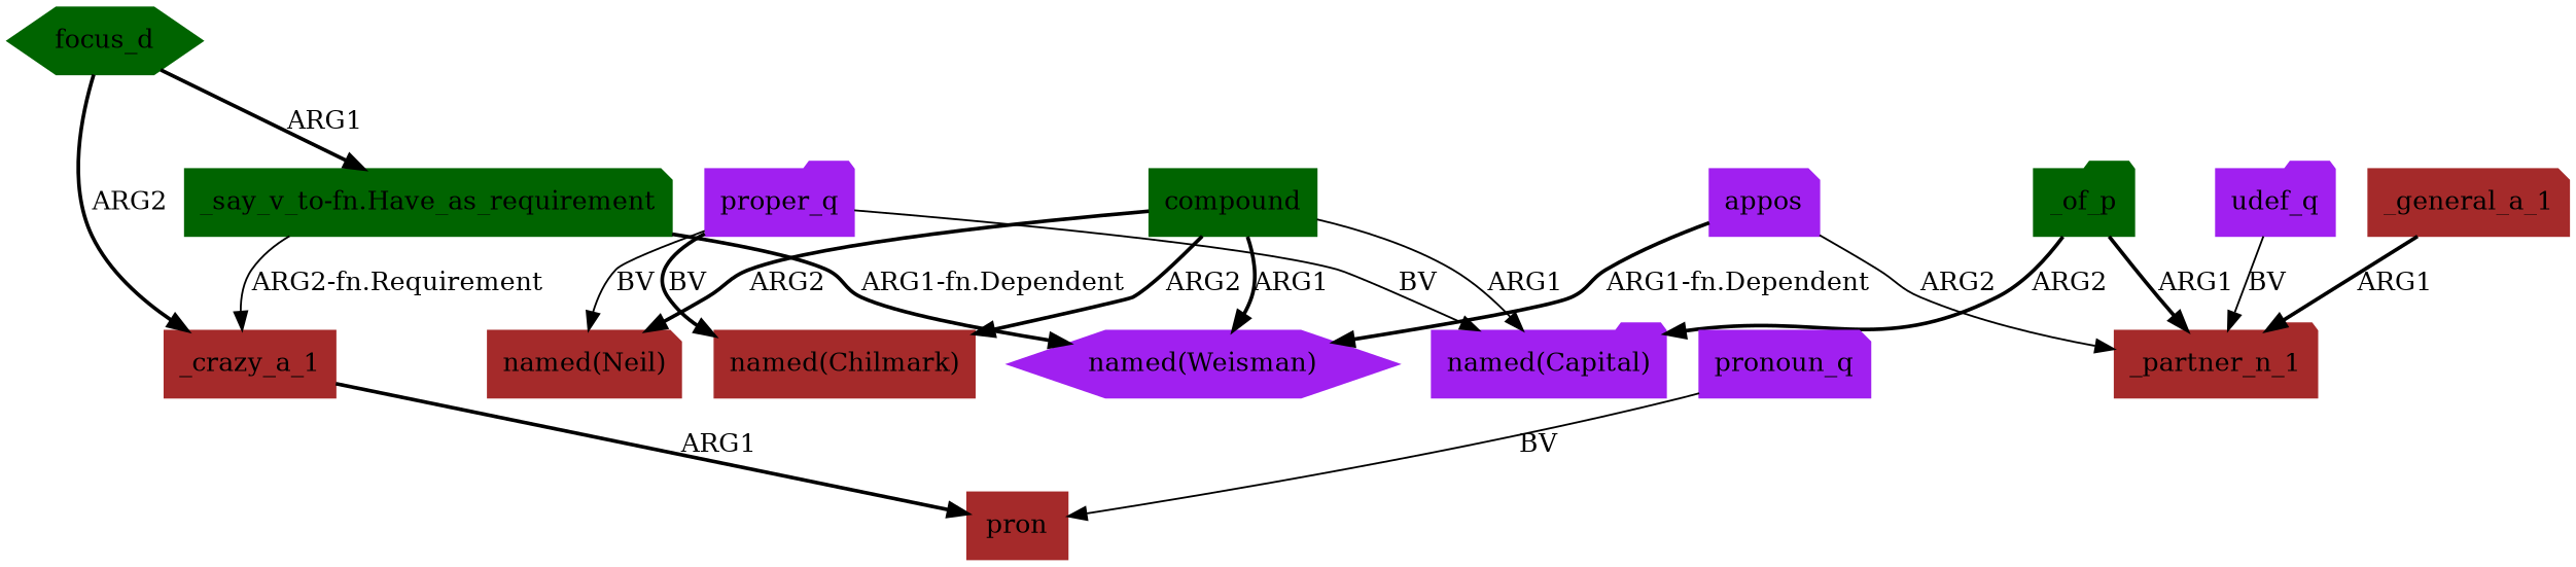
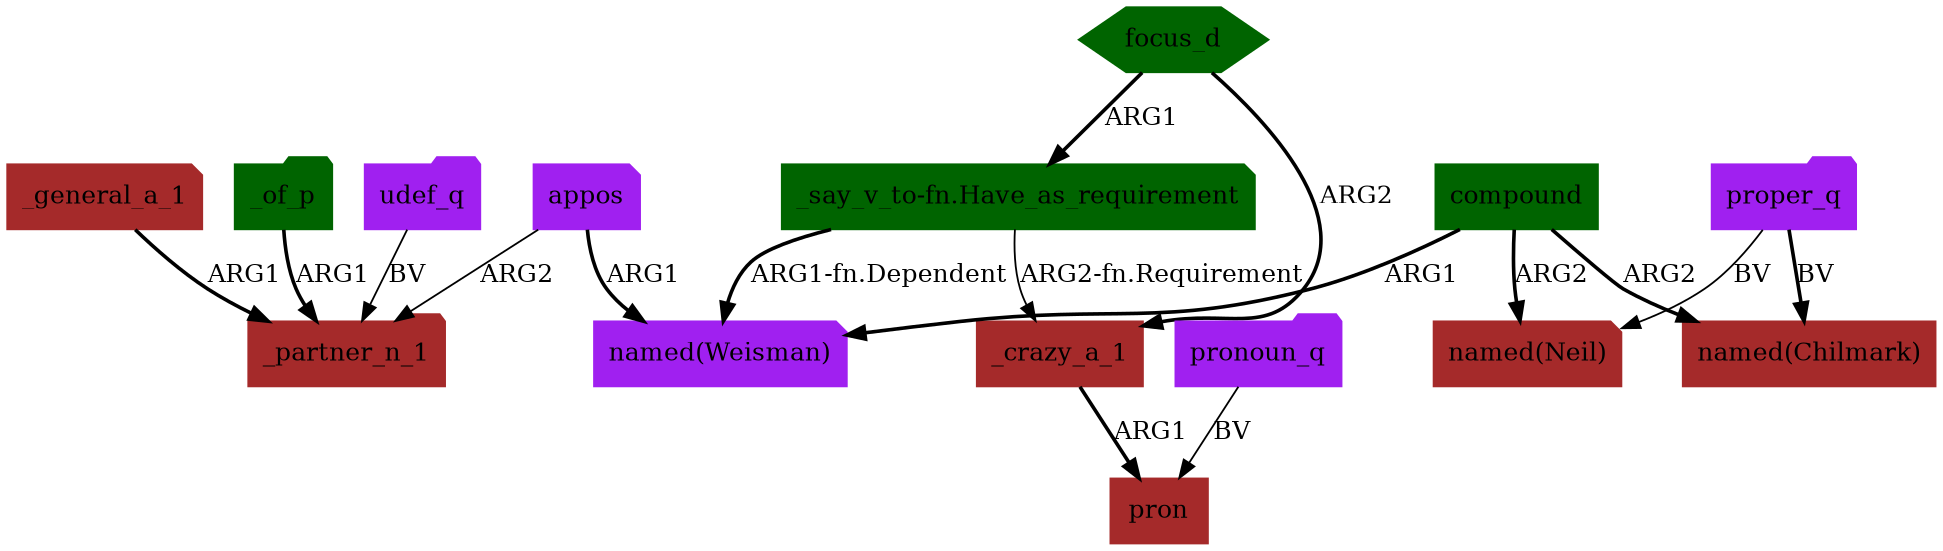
  digraph {
    node [color=purple shape=folder style=filled]
    edge [style=bold]
    _of_p [color=darkgreen]
-   "named(Capital)"
    _partner_n_1 [color=brown]
    focus_d [color=darkgreen shape=hexagon]
    _crazy_a_1 [color=brown shape=box]
    "_say_v_to-fn.Have_as_requirement" [color=darkgreen shape=note]
    pron [color=brown shape=box]
-   "named(Weisman)" [shape=hexagon]
+   "named(Weisman)" [shape=note]
    compound [color=darkgreen shape=box]
    "named(Neil)" [color=brown shape=note]
    "named(Chilmark)" [color=brown shape=box]
    appos [shape=note]
    proper_q
-   pronoun_q [shape=note]
+   pronoun_q
    udef_q
    _general_a_1 [color=brown shape=note]
-   _of_p -> "named(Capital)" [label=ARG2]
    _of_p -> _partner_n_1 [label=ARG1]
    focus_d -> _crazy_a_1 [label=ARG2]
    focus_d -> "_say_v_to-fn.Have_as_requirement" [label=ARG1]
    _crazy_a_1 -> pron [label=ARG1]
    "_say_v_to-fn.Have_as_requirement" -> _crazy_a_1 [label="ARG2-fn.Requirement" style=solid]
    "_say_v_to-fn.Have_as_requirement" -> "named(Weisman)" [label="ARG1-fn.Dependent"]
-   compound -> "named(Capital)" [label=ARG1 style=solid]
    compound -> "named(Weisman)" [label=ARG1]
    compound -> "named(Neil)" [label=ARG2]
    compound -> "named(Chilmark)" [label=ARG2]
    appos -> _partner_n_1 [label=ARG2 style=solid]
-   appos -> "named(Weisman)" [label="ARG1-fn.Dependent"]
-   proper_q -> "named(Capital)" [label=BV style=solid]
+   appos -> "named(Weisman)" [label=ARG1]
    proper_q -> "named(Neil)" [label=BV style=solid]
    proper_q -> "named(Chilmark)" [label=BV]
    pronoun_q -> pron [label=BV style=solid]
    udef_q -> _partner_n_1 [label=BV style=solid]
    _general_a_1 -> _partner_n_1 [label=ARG1]
  }
